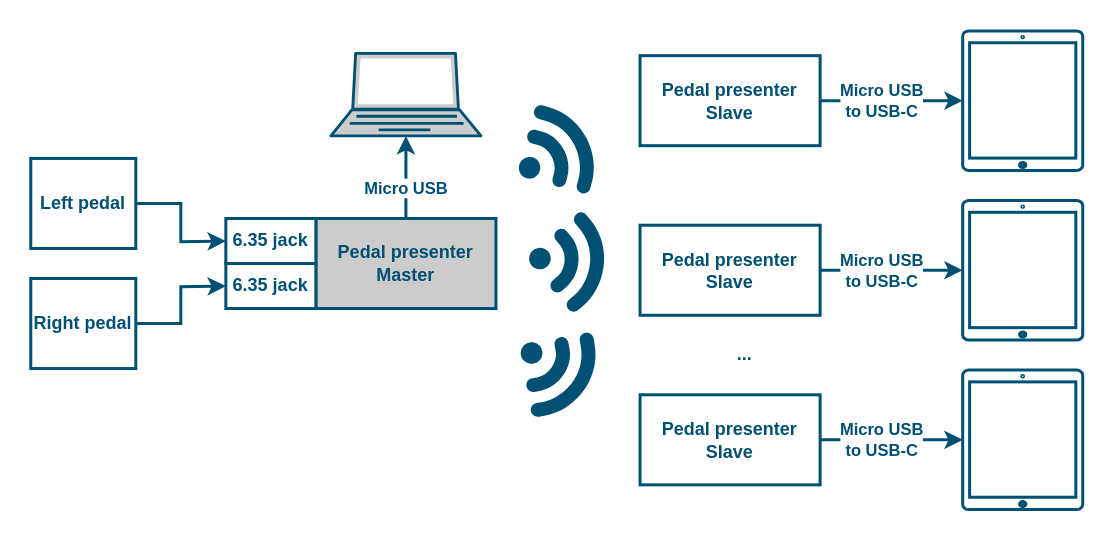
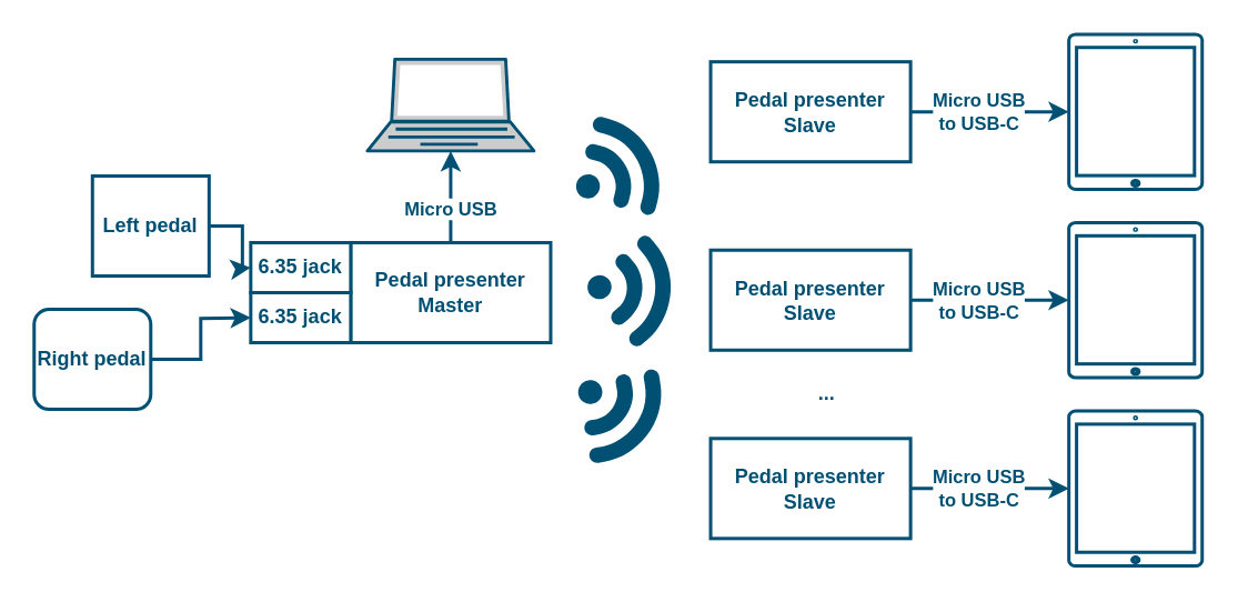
  <mxCell id="0" />
  <mxCell id="1" parent="0" />
  <mxCell id="2" value="" style="verticalAlign=top;verticalLabelPosition=bottom;labelPosition=center;align=center;html=1;outlineConnect=0;fillColor=#CCCCCC;gradientColor=none;gradientDirection=north;strokeWidth=2;shape=mxgraph.networks.laptop;strokeColor=#005073;fontColor=#005073;fontStyle=1" parent="1" vertex="1"><mxGeometry x="220" y="35" width="100" height="55" as="geometry" /></mxCell>
  <mxCell id="3" value="Micro USB" style="edgeStyle=orthogonalEdgeStyle;rounded=0;orthogonalLoop=1;jettySize=auto;html=1;strokeWidth=2;strokeColor=#005073;fontColor=#005073;fontStyle=1" parent="1" source="4" target="2" edge="1"><mxGeometry x="-0.273" relative="1" as="geometry"><Array as="points"><mxPoint x="270" y="105" /><mxPoint x="270" y="105" /></Array><mxPoint as="offset" /></mxGeometry></mxCell>
- <mxCell id="4" value="Pedal presenter&lt;br&gt;Master" style="rounded=0;whiteSpace=wrap;html=1;strokeColor=#005073;fontColor=#005073;strokeWidth=2;fontStyle=1;fillColor=#cccccc;" parent="1" vertex="1"><mxGeometry x="210" y="145" width="120" height="60" as="geometry" /></mxCell>
+ <mxCell id="4" value="Pedal presenter&lt;br&gt;Master" style="rounded=0;whiteSpace=wrap;html=1;strokeColor=#005073;fontColor=#005073;strokeWidth=2;fontStyle=1" parent="1" vertex="1"><mxGeometry x="210" y="145" width="120" height="60" as="geometry" /></mxCell>
  <mxCell id="5" value="Micro USB &lt;br&gt;to USB-C" style="edgeStyle=orthogonalEdgeStyle;rounded=0;orthogonalLoop=1;jettySize=auto;html=1;labelBackgroundColor=#ffffff;strokeWidth=2;strokeColor=#005073;fontColor=#005073;fontStyle=1" parent="1" source="6" target="7" edge="1"><mxGeometry x="-0.143" relative="1" as="geometry"><mxPoint as="offset" /></mxGeometry></mxCell>
  <mxCell id="6" value="Pedal presenter&lt;br&gt;Slave" style="rounded=0;whiteSpace=wrap;html=1;strokeColor=#005073;fontColor=#005073;strokeWidth=2;fontStyle=1" parent="1" vertex="1"><mxGeometry x="426" y="36.5" width="120" height="60" as="geometry" /></mxCell>
  <mxCell id="7" value="" style="html=1;verticalLabelPosition=bottom;labelBackgroundColor=#ffffff;verticalAlign=top;shadow=0;dashed=0;strokeWidth=2;shape=mxgraph.ios7.misc.ipad13inch;strokeColor=#005073;fontColor=#005073;fontStyle=1" parent="1" vertex="1"><mxGeometry x="641" y="20" width="80" height="93" as="geometry" /></mxCell>
  <mxCell id="8" value="..." style="text;html=1;fillColor=none;align=center;verticalAlign=middle;whiteSpace=wrap;rounded=0;fontColor=#005073;strokeWidth=2;fontStyle=1" parent="1" vertex="1"><mxGeometry x="476" y="226" width="40" height="20" as="geometry" /></mxCell>
  <mxCell id="9" value="" style="points=[[0.005,0.09,0],[0.08,0,0],[0.76,0.25,0],[1,0.92,0],[0.91,0.995,0],[0.57,0.995,0],[0.045,0.955,0],[0.005,0.43,0]];verticalLabelPosition=bottom;html=1;verticalAlign=top;aspect=fixed;align=center;pointerEvents=1;shape=mxgraph.cisco19.3g_4g_indicator;fillColor=#005073;direction=west;rotation=-130;strokeColor=#005073;fontColor=#005073;strokeWidth=2;fontStyle=1" parent="1" vertex="1"><mxGeometry x="359" y="149" width="50" height="50" as="geometry" /></mxCell>
  <mxCell id="10" style="edgeStyle=orthogonalEdgeStyle;rounded=0;orthogonalLoop=1;jettySize=auto;html=1;entryX=0;entryY=0.25;entryDx=0;entryDy=0;fontFamily=Helvetica;fontSize=11;strokeWidth=2;strokeColor=#005073;fontColor=#005073;fontStyle=1" parent="1" source="11" edge="1"><mxGeometry relative="1" as="geometry"><mxPoint x="150" y="160" as="targetPoint" /></mxGeometry></mxCell>
- <mxCell id="11" value="Left pedal" style="rounded=0;whiteSpace=wrap;html=1;fontColor=#005073;strokeWidth=2;fontStyle=1;strokeColor=#005073;" parent="1" vertex="1"><mxGeometry x="20" y="105" width="70" height="60" as="geometry" /></mxCell>
+ <mxCell id="11" value="Left pedal" style="rounded=0;whiteSpace=wrap;html=1;fontColor=#005073;strokeWidth=2;fontStyle=1;strokeColor=#005073;" parent="1" vertex="1"><mxGeometry x="55" y="105" width="70" height="60" as="geometry" /></mxCell>
  <mxCell id="12" style="edgeStyle=orthogonalEdgeStyle;rounded=0;orthogonalLoop=1;jettySize=auto;html=1;entryX=0;entryY=0.75;entryDx=0;entryDy=0;fontFamily=Helvetica;fontSize=11;strokeWidth=2;strokeColor=#005073;fontColor=#005073;fontStyle=1" parent="1" source="13" edge="1"><mxGeometry relative="1" as="geometry"><mxPoint x="150" y="190" as="targetPoint" /></mxGeometry></mxCell>
- <mxCell id="13" value="Right pedal" style="rounded=0;whiteSpace=wrap;html=1;fontColor=#005073;strokeWidth=2;fontStyle=1;strokeColor=#005073;" parent="1" vertex="1"><mxGeometry x="20" y="185" width="70" height="60" as="geometry" /></mxCell>
+ <mxCell id="13" value="Right pedal" style="whiteSpace=wrap;html=1;fontColor=#005073;strokeWidth=2;fontStyle=1;strokeColor=#005073;rounded=1;" parent="1" vertex="1"><mxGeometry x="20" y="185" width="70" height="60" as="geometry" /></mxCell>
  <mxCell id="14" value="6.35 jack" style="rounded=0;whiteSpace=wrap;html=1;fillColor=#ffffff;fontFamily=Helvetica;fontSize=12;align=center;strokeColor=#005073;fontColor=#005073;strokeWidth=2;fontStyle=1" parent="1" vertex="1"><mxGeometry x="150" y="145" width="60" height="30" as="geometry" /></mxCell>
  <mxCell id="15" value="6.35 jack" style="rounded=0;whiteSpace=wrap;html=1;fillColor=#ffffff;fontFamily=Helvetica;fontSize=12;align=center;strokeColor=#005073;fontColor=#005073;strokeWidth=2;fontStyle=1" parent="1" vertex="1"><mxGeometry x="150" y="175" width="60" height="30" as="geometry" /></mxCell>
  <mxCell id="16" value="Micro USB &lt;br&gt;to USB-C" style="edgeStyle=orthogonalEdgeStyle;rounded=0;orthogonalLoop=1;jettySize=auto;html=1;labelBackgroundColor=#ffffff;strokeWidth=2;strokeColor=#005073;fontColor=#005073;fontStyle=1" parent="1" source="17" target="18" edge="1"><mxGeometry x="-0.143" relative="1" as="geometry"><mxPoint as="offset" /></mxGeometry></mxCell>
  <mxCell id="17" value="Pedal presenter&lt;br&gt;Slave" style="rounded=0;whiteSpace=wrap;html=1;strokeColor=#005073;fontColor=#005073;strokeWidth=2;fontStyle=1" parent="1" vertex="1"><mxGeometry x="426" y="149.5" width="120" height="60" as="geometry" /></mxCell>
  <mxCell id="18" value="" style="html=1;verticalLabelPosition=bottom;labelBackgroundColor=#ffffff;verticalAlign=top;shadow=0;dashed=0;strokeWidth=2;shape=mxgraph.ios7.misc.ipad13inch;strokeColor=#005073;fontColor=#005073;fontStyle=1" parent="1" vertex="1"><mxGeometry x="641" y="133" width="80" height="93" as="geometry" /></mxCell>
  <mxCell id="19" value="Micro USB &lt;br&gt;to USB-C" style="edgeStyle=orthogonalEdgeStyle;rounded=0;orthogonalLoop=1;jettySize=auto;html=1;labelBackgroundColor=#ffffff;strokeWidth=2;strokeColor=#005073;fontColor=#005073;fontStyle=1" parent="1" source="20" target="21" edge="1"><mxGeometry x="-0.143" relative="1" as="geometry"><mxPoint as="offset" /></mxGeometry></mxCell>
  <mxCell id="20" value="Pedal presenter&lt;br&gt;Slave" style="rounded=0;whiteSpace=wrap;html=1;strokeColor=#005073;fontColor=#005073;strokeWidth=2;fontStyle=1" parent="1" vertex="1"><mxGeometry x="426" y="262.5" width="120" height="60" as="geometry" /></mxCell>
  <mxCell id="21" value="" style="html=1;verticalLabelPosition=bottom;labelBackgroundColor=#ffffff;verticalAlign=top;shadow=0;dashed=0;strokeWidth=2;shape=mxgraph.ios7.misc.ipad13inch;strokeColor=#005073;fontColor=#005073;fontStyle=1" parent="1" vertex="1"><mxGeometry x="641" y="246" width="80" height="93" as="geometry" /></mxCell>
  <mxCell id="22" value="" style="points=[[0.005,0.09,0],[0.08,0,0],[0.76,0.25,0],[1,0.92,0],[0.91,0.995,0],[0.57,0.995,0],[0.045,0.955,0],[0.005,0.43,0]];verticalLabelPosition=bottom;html=1;verticalAlign=top;aspect=fixed;align=center;pointerEvents=1;shape=mxgraph.cisco19.3g_4g_indicator;fillColor=#005073;direction=west;rotation=-164.8;strokeColor=#005073;fontColor=#005073;strokeWidth=2;fontStyle=1" parent="1" vertex="1"><mxGeometry x="349" y="74" width="50" height="50" as="geometry" /></mxCell>
  <mxCell id="23" value="" style="points=[[0.005,0.09,0],[0.08,0,0],[0.76,0.25,0],[1,0.92,0],[0.91,0.995,0],[0.57,0.995,0],[0.045,0.955,0],[0.005,0.43,0]];verticalLabelPosition=bottom;html=1;verticalAlign=top;aspect=fixed;align=center;pointerEvents=1;shape=mxgraph.cisco19.3g_4g_indicator;fillColor=#005073;direction=north;rotation=-190;strokeColor=#005073;fontColor=#005073;strokeWidth=2;fontStyle=1" parent="1" vertex="1"><mxGeometry x="349" y="224" width="50" height="50" as="geometry" /></mxCell>
